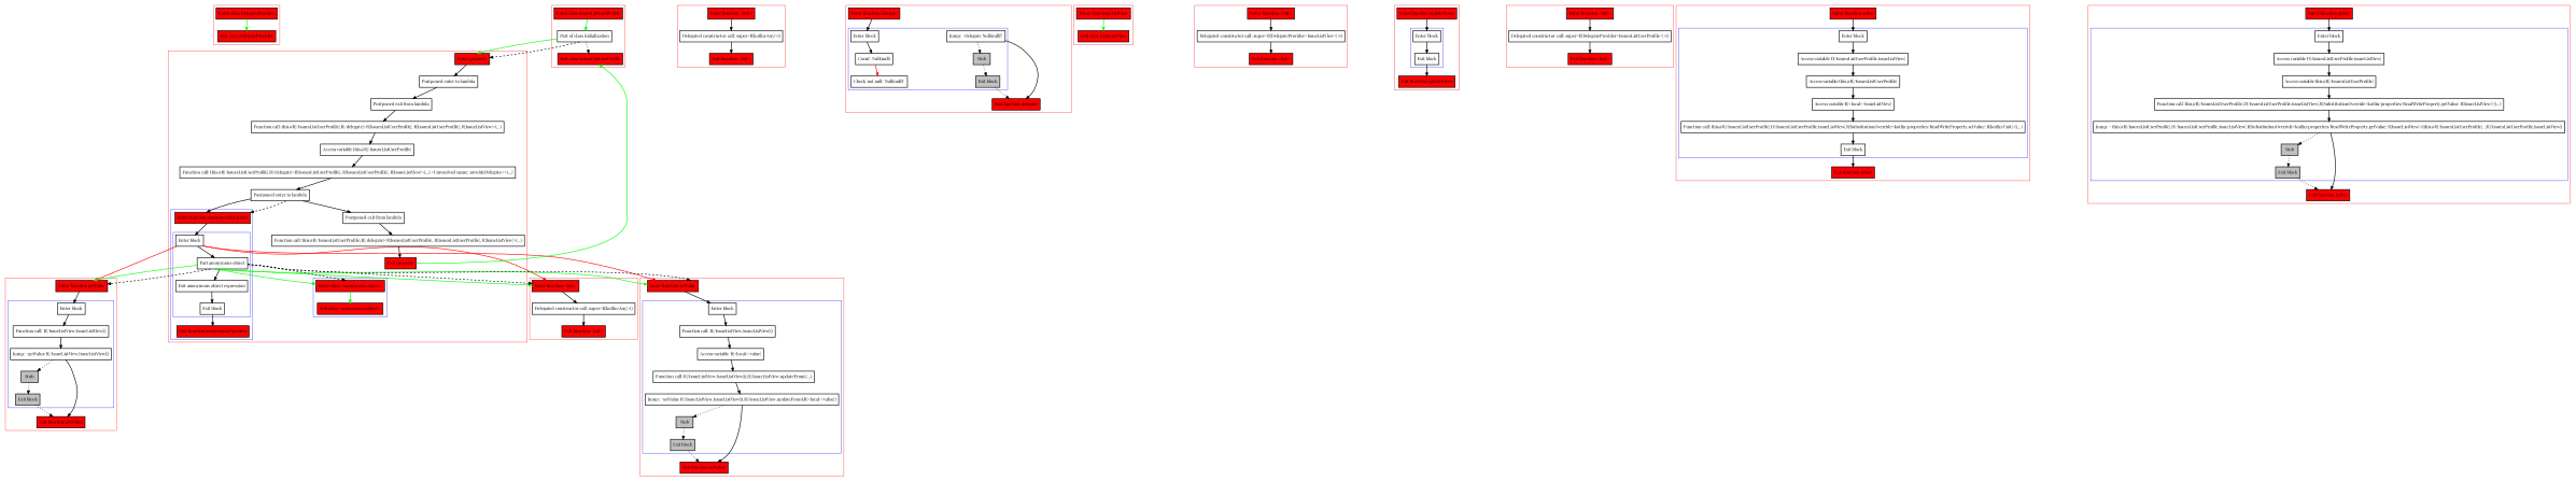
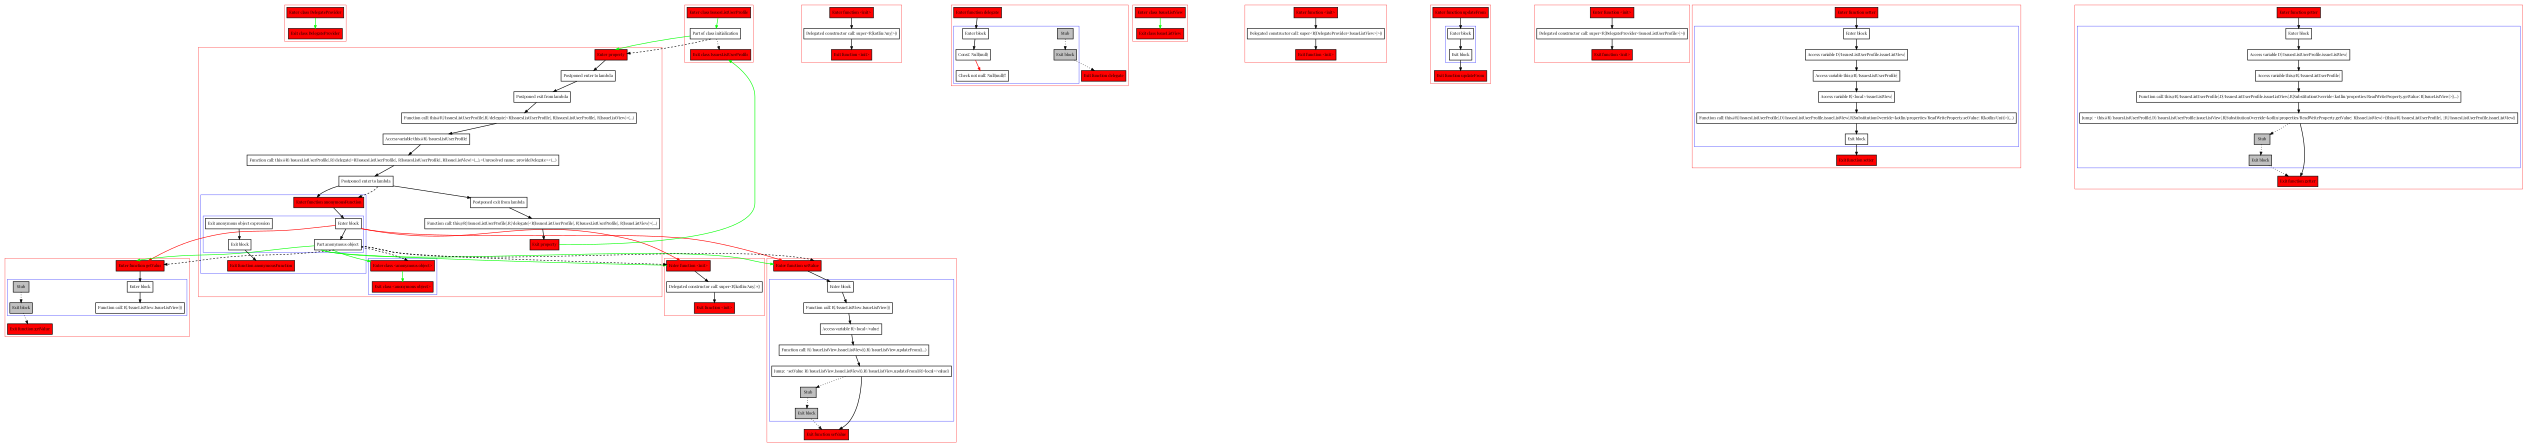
  digraph {
    fontname="Playfair Display"
    nodesep=3
    node [fontname="Playfair Display" penwidth=2 shape=box]
    edge [fontname="Playfair Display" penwidth=2]
    n1 [fillcolor=red label="Enter class DelegateProvider" style=filled]
    n2 [fillcolor=red label="Exit class DelegateProvider" style=filled]
    n3 [label="Enter block"]
    n4 [label="Function call: R|/IssueListView.IssueListView|()"]
-   n5 [label="Jump: ^getValue R|/IssueListView.IssueListView|()"]
    n6 [fillcolor=gray label=Stub style=filled]
    n7 [fillcolor=gray label="Exit block" style=filled]
    n8 [fillcolor=red label="Enter function getValue" style=filled]
    n9 [fillcolor=red label="Exit function getValue" style=filled]
    n10 [fillcolor=red label="Enter function <init>" style=filled]
    n11 [label="Delegated constructor call: super<R|kotlin/Any|>()"]
    n12 [fillcolor=red label="Exit function <init>" style=filled]
    n13 [label="Enter block"]
    n14 [label="Const: Null(null)"]
    n15 [label="Check not null: Null(null)!!"]
-   n16 [label="Jump: ^delegate Null(null)!!"]
    n17 [fillcolor=gray label=Stub style=filled]
    n18 [fillcolor=gray label="Exit block" style=filled]
    n19 [fillcolor=red label="Enter function delegate" style=filled]
    n20 [fillcolor=red label="Exit function delegate" style=filled]
    n21 [fillcolor=red label="Enter class IssueListView" style=filled]
    n22 [fillcolor=red label="Exit class IssueListView" style=filled]
    n23 [fillcolor=red label="Enter function <init>" style=filled]
    n24 [label="Delegated constructor call: super<R|DelegateProvider<IssueListView>|>()"]
    n25 [fillcolor=red label="Exit function <init>" style=filled]
    n26 [label="Enter block"]
    n27 [label="Exit block"]
    n28 [fillcolor=red label="Enter function updateFrom" style=filled]
    n29 [fillcolor=red label="Exit function updateFrom" style=filled]
    n30 [fillcolor=red label="Enter class IssuesListUserProfile" style=filled]
    n31 [label="Part of class initialization"]
    n32 [fillcolor=red label="Exit class IssuesListUserProfile" style=filled]
    n33 [fillcolor=red label="Enter function <init>" style=filled]
    n34 [label="Delegated constructor call: super<R|DelegateProvider<IssuesListUserProfile>|>()"]
    n35 [fillcolor=red label="Exit function <init>" style=filled]
    n36 [fillcolor=red label="Enter function <init>" style=filled]
    n37 [label="Delegated constructor call: super<R|kotlin/Any|>()"]
    n38 [fillcolor=red label="Exit function <init>" style=filled]
    n39 [label="Enter block"]
    n40 [label="Function call: R|/IssueListView.IssueListView|()"]
    n41 [label="Access variable R|<local>/value|"]
    n42 [label="Function call: R|/IssueListView.IssueListView|().R|/IssueListView.updateFrom|(...)"]
    n43 [label="Jump: ^setValue R|/IssueListView.IssueListView|().R|/IssueListView.updateFrom|(R|<local>/value|)"]
    n44 [fillcolor=gray label=Stub style=filled]
    n45 [fillcolor=gray label="Exit block" style=filled]
    n46 [fillcolor=red label="Enter function setValue" style=filled]
    n47 [fillcolor=red label="Exit function setValue" style=filled]
    n48 [label="Enter block"]
    n49 [label="Access variable D|/IssuesListUserProfile.issueListView|"]
    n50 [label="Access variable this@R|/IssuesListUserProfile|"]
    n51 [label="Access variable R|<local>/issueListView|"]
    n52 [label="Function call: this@R|/IssuesListUserProfile|.D|/IssuesListUserProfile.issueListView|.R|SubstitutionOverride<kotlin/properties/ReadWriteProperty.setValue: R|kotlin/Unit|>|(...)"]
    n53 [label="Exit block"]
    n54 [fillcolor=red label="Enter function setter" style=filled]
    n55 [fillcolor=red label="Exit function setter" style=filled]
    n56 [label="Enter block"]
    n57 [label="Access variable D|/IssuesListUserProfile.issueListView|"]
    n58 [label="Access variable this@R|/IssuesListUserProfile|"]
    n59 [label="Function call: this@R|/IssuesListUserProfile|.D|/IssuesListUserProfile.issueListView|.R|SubstitutionOverride<kotlin/properties/ReadWriteProperty.getValue: R|IssueListView|>|(...)"]
    n60 [label="Jump: ^ this@R|/IssuesListUserProfile|.D|/IssuesListUserProfile.issueListView|.R|SubstitutionOverride<kotlin/properties/ReadWriteProperty.getValue: R|IssueListView|>|(this@R|/IssuesListUserProfile|, ::R|/IssuesListUserProfile.issueListView|)"]
    n61 [fillcolor=gray label=Stub style=filled]
    n62 [fillcolor=gray label="Exit block" style=filled]
    n63 [fillcolor=red label="Enter function getter" style=filled]
    n64 [fillcolor=red label="Exit function getter" style=filled]
    n65 [label="Enter block"]
    n66 [label="Part anonymous object"]
    n67 [label="Exit anonymous object expression"]
    n68 [label="Exit block"]
    n69 [fillcolor=red label="Enter function anonymousFunction" style=filled]
    n70 [fillcolor=red label="Exit function anonymousFunction" style=filled]
    n71 [fillcolor=red label="Enter class <anonymous object>" style=filled]
    n72 [fillcolor=red label="Exit class <anonymous object>" style=filled]
    n73 [fillcolor=red label="Enter property" style=filled]
    n74 [label="Postponed enter to lambda"]
    n75 [label="Postponed exit from lambda"]
    n76 [label="Function call: this@R|/IssuesListUserProfile|.R|/delegate|<R|IssuesListUserProfile|, R|IssuesListUserProfile|, R|IssueListView|>(...)"]
    n77 [label="Access variable this@R|/IssuesListUserProfile|"]
    n78 [label="Function call: this@R|/IssuesListUserProfile|.R|/delegate|<R|IssuesListUserProfile|, R|IssuesListUserProfile|, R|IssueListView|>(...).<Unresolved name: provideDelegate>#(...)"]
    n79 [label="Postponed enter to lambda"]
    n80 [label="Postponed exit from lambda"]
    n81 [label="Function call: this@R|/IssuesListUserProfile|.R|/delegate|<R|IssuesListUserProfile|, R|IssuesListUserProfile|, R|IssueListView|>(...)"]
    n82 [fillcolor=red label="Exit property" style=filled]
    subgraph cluster_1 {
      color=red
      n1
      n2
    }
    subgraph cluster_2 {
      color=red
      n8
      n9
      subgraph cluster_3 {
        color=blue
        n3
        n4
-       n5
        n6
        n7
      }
    }
    subgraph cluster_4 {
      color=red
      n10
      n11
      n12
    }
    subgraph cluster_5 {
      color=red
      n19
      n20
      subgraph cluster_6 {
        color=blue
        n13
        n14
        n15
-       n16
        n17
        n18
      }
    }
    subgraph cluster_7 {
      color=red
      n21
      n22
    }
    subgraph cluster_8 {
      color=red
      n23
      n24
      n25
    }
    subgraph cluster_9 {
      color=red
      n28
      n29
      subgraph cluster_10 {
        color=blue
        n26
        n27
      }
    }
    subgraph cluster_11 {
      color=red
      n30
      n31
      n32
    }
    subgraph cluster_12 {
      color=red
      n33
      n34
      n35
    }
    subgraph cluster_13 {
      color=red
      n36
      n37
      n38
    }
    subgraph cluster_14 {
      color=red
      n46
      n47
      subgraph cluster_15 {
        color=blue
        n39
        n40
        n41
        n42
        n43
        n44
        n45
      }
    }
    subgraph cluster_16 {
      color=red
      n54
      n55
      subgraph cluster_17 {
        color=blue
        n48
        n49
        n50
        n51
        n52
        n53
      }
    }
    subgraph cluster_18 {
      color=red
      n63
      n64
      subgraph cluster_19 {
        color=blue
        n56
        n57
        n58
        n59
        n60
        n61
        n62
      }
    }
    subgraph cluster_20 {
      color=red
      n73
      n74
      n75
      n76
      n77
      n78
      n79
      n80
      n81
      n82
      subgraph cluster_21 {
        color=blue
        n69
        n70
        subgraph cluster_22 {
          color=blue
          n65
          n66
          n67
          n68
        }
      }
      subgraph cluster_23 {
        color=blue
        n71
        n72
      }
    }
    n1 -> n2 [color=green]
    n3 -> n4
-   n4 -> n5
-   n5 -> n6 [style=dotted]
-   n5 -> n9
    n6 -> n7 [style=dotted]
    n7 -> n9 [style=dotted]
    n8 -> n3
    n10 -> n11
    n11 -> n12
    n13 -> n14
    n14 -> n15 [color=red]
-   n16 -> n17 [style=dotted]
-   n16 -> n20
    n17 -> n18 [style=dotted]
    n18 -> n20 [style=dotted]
    n19 -> n13
    n21 -> n22 [color=green]
    n23 -> n24
    n24 -> n25
    n26 -> n27
    n27 -> n29
    n28 -> n26
    n30 -> n31 [color=green]
    n31 -> n32 [style=dotted]
    n31 -> n73 [color=green]
    n31 -> n73 [style=dashed]
    n33 -> n34
    n34 -> n35
    n36 -> n37
    n37 -> n38
    n39 -> n40
    n40 -> n41
    n41 -> n42
    n42 -> n43
    n43 -> n44 [style=dotted]
    n43 -> n47
    n44 -> n45 [style=dotted]
    n45 -> n47 [style=dotted]
    n46 -> n39
    n48 -> n49
    n49 -> n50
    n50 -> n51
    n51 -> n52
    n52 -> n53
    n53 -> n55
    n54 -> n48
    n56 -> n57
    n57 -> n58
    n58 -> n59
    n59 -> n60
    n60 -> n61 [style=dotted]
    n60 -> n64
    n61 -> n62 [style=dotted]
    n62 -> n64 [style=dotted]
    n63 -> n56
    n65 -> n8 [color=red]
    n65 -> n36 [color=red]
    n65 -> n46 [color=red]
    n65 -> n66
    n66 -> n8 [color=green]
    n66 -> n8 [style=dashed]
    n66 -> n36 [color=green]
    n66 -> n36 [style=dashed]
    n66 -> n46 [color=green]
    n66 -> n46 [style=dashed]
-   n66 -> n67
    n66 -> n71 [color=green]
    n66 -> n71 [style=dashed]
    n67 -> n68
    n68 -> n70
    n69 -> n65
    n71 -> n72 [color=green]
    n73 -> n74
    n74 -> n75
    n75 -> n76
    n76 -> n77
    n77 -> n78
    n78 -> n79
    n79 -> n69
    n79 -> n69 [style=dashed]
    n79 -> n80
    n80 -> n81
    n81 -> n82
    n82 -> n32 [color=green]
  }
